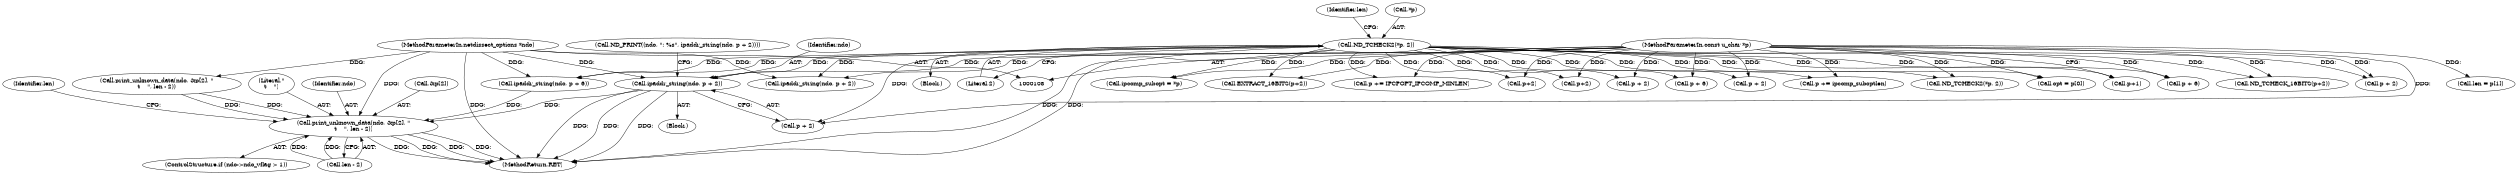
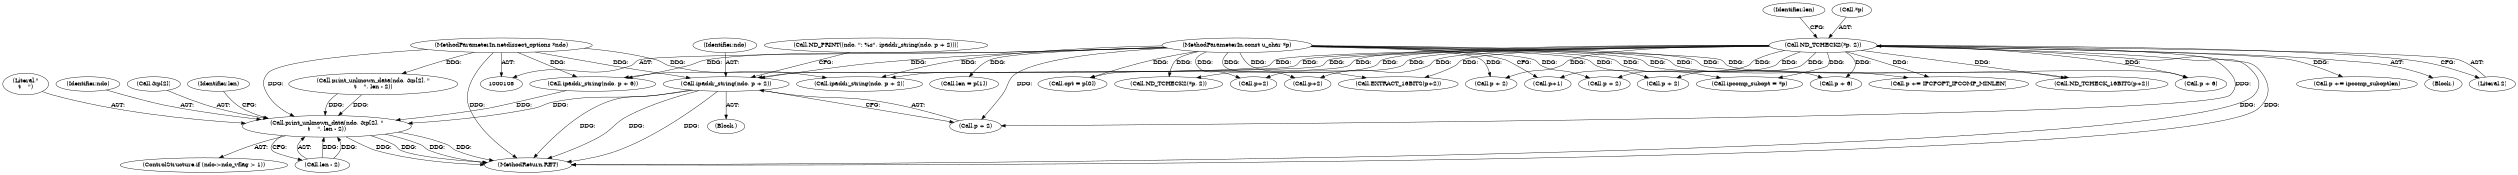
  digraph {
    n1 [label="(Call,ipaddr_string(ndo, p + 2))"]
    n2 [label="(Call,print_unknown_data(ndo, &p[2], \"\n\t    \", len - 2))"]
    n3 [label="(MethodReturn,RET)"]
    n4 [label="(Block,)"]
    n5 [label="(Call,p + 2)"]
    n6 [label="(ControlStructure,if (ndo->ndo_vflag > 1))"]
    n7 [label="(Call,len - 2)"]
    n8 [label="(MethodParameterIn,netdissect_options *ndo)"]
    n9 [label="(Call,print_unknown_data(ndo, &p[2], \"\n\t    \", len - 2))"]
    n10 [label="(Call,ipaddr_string(ndo, p + 2))"]
    n11 [label="(Call,ipaddr_string(ndo, p + 6))"]
    1000108
    n13 [label="(MethodParameterIn,const u_char *p)"]
    n14 [label="(Call,ipcomp_subopt = *p)"]
    n15 [label="(Call,p+2)"]
    n16 [label="(Call,ND_TCHECK2(*p, 2))"]
    n17 [label="(Call,p + 2)"]
    n18 [label="(Call,p + 6)"]
    n19 [label="(Call,p += IPCPOPT_IPCOMP_MINLEN)"]
    n20 [label="(Call,p + 2)"]
    n21 [label="(Call,p + 2)"]
    n22 [label="(Call,len = p[1])"]
    n23 [label="(Call,p + 6)"]
    n24 [label="(Call,ND_TCHECK_16BITS(p+2))"]
    n25 [label="(Call,p += ipcomp_suboptlen)"]
    n26 [label="(Call,opt = p[0])"]
    n27 [label="(Call,EXTRACT_16BITS(p+2))"]
    n28 [label="(Call,p+1)"]
    n29 [label="(Call,p+2)"]
    n30 [label="(Call,ND_TCHECK2(*p, 2))"]
    n31 [label="(Block,)"]
    n32 [label="(Literal,2)"]
    n33 [label="(Identifier,len)"]
    n34 [label="(Identifier,len)"]
    n35 [label="(Literal,\"\n\t    \")"]
    n36 [label="(Call,ND_PRINT((ndo, \": %s\", ipaddr_string(ndo, p + 2))))"]
    n37 [label="(Identifier,ndo)"]
    n38 [label="(Call,&p[2])"]
    n39 [label="(Identifier,ndo)"]
    n40 [label="(Call,*p)"]
    n1 -> n2 [label="DDG: "]
    n1 -> n3 [label="DDG: "]
    n1 -> n3 [label="DDG: "]
    n1 -> n3 [label="DDG: "]
    n1 -> n4 [label="AST: "]
    n1 -> n5 [label="CFG: "]
    n2 -> n3 [label="DDG: "]
    n2 -> n3 [label="DDG: "]
    n2 -> n3 [label="DDG: "]
    n2 -> n3 [label="DDG: "]
    n2 -> n6 [label="AST: "]
    n2 -> n7 [label="CFG: "]
    n5 -> n1 [label="AST: "]
    n7 -> n2 [label="AST: "]
    n7 -> n2 [label="DDG: "]
    n7 -> n2 [label="DDG: "]
    n8 -> n1 [label="DDG: "]
    n8 -> n2 [label="DDG: "]
    n8 -> n3 [label="DDG: "]
    n8 -> n9 [label="DDG: "]
    n8 -> n10 [label="DDG: "]
    n8 -> n11 [label="DDG: "]
    n8 -> 1000108 [label="AST: "]
    n9 -> n2 [label="DDG: "]
    n9 -> n2 [label="DDG: "]
    n11 -> n2 [label="DDG: "]
    n13 -> n1 [label="DDG: "]
    n13 -> n5 [label="DDG: "]
    n13 -> n10 [label="DDG: "]
    n13 -> n11 [label="DDG: "]
    n13 -> 1000108 [label="AST: "]
    n13 -> n14 [label="DDG: "]
    n13 -> n15 [label="DDG: "]
    n13 -> n16 [label="DDG: "]
    n13 -> n17 [label="DDG: "]
    n13 -> n18 [label="DDG: "]
    n13 -> n19 [label="DDG: "]
    n13 -> n20 [label="DDG: "]
    n13 -> n21 [label="DDG: "]
    n13 -> n22 [label="DDG: "]
    n13 -> n23 [label="DDG: "]
    n13 -> n24 [label="DDG: "]
-   n13 -> n25 [label="DDG: "]
    n13 -> n26 [label="DDG: "]
    n13 -> n27 [label="DDG: "]
    n13 -> n28 [label="CFG: "]
    n13 -> n29 [label="DDG: "]
    n30 -> n1 [label="DDG: "]
    n30 -> n3 [label="DDG: "]
    n30 -> n3 [label="DDG: "]
    n30 -> n5 [label="DDG: "]
    n30 -> n10 [label="DDG: "]
    n30 -> n11 [label="DDG: "]
    n30 -> n14 [label="DDG: "]
    n30 -> n15 [label="DDG: "]
    n30 -> n16 [label="DDG: "]
    n30 -> n17 [label="DDG: "]
    n30 -> n18 [label="DDG: "]
    n30 -> n19 [label="DDG: "]
    n30 -> n20 [label="DDG: "]
    n30 -> n21 [label="DDG: "]
    n30 -> n23 [label="DDG: "]
    n30 -> n24 [label="DDG: "]
    n30 -> n25 [label="DDG: "]
    n30 -> n26 [label="DDG: "]
    n30 -> n27 [label="DDG: "]
    n30 -> n28 [label="DDG: "]
    n30 -> n29 [label="DDG: "]
    n30 -> n31 [label="AST: "]
    n30 -> n32 [label="CFG: "]
    n32 -> n30 [label="AST: "]
    n33 -> n30 [label="CFG: "]
    n34 -> n2 [label="CFG: "]
    n35 -> n2 [label="AST: "]
    n36 -> n1 [label="CFG: "]
    n37 -> n2 [label="AST: "]
    n38 -> n2 [label="AST: "]
    n39 -> n1 [label="AST: "]
    n40 -> n30 [label="AST: "]
  }
